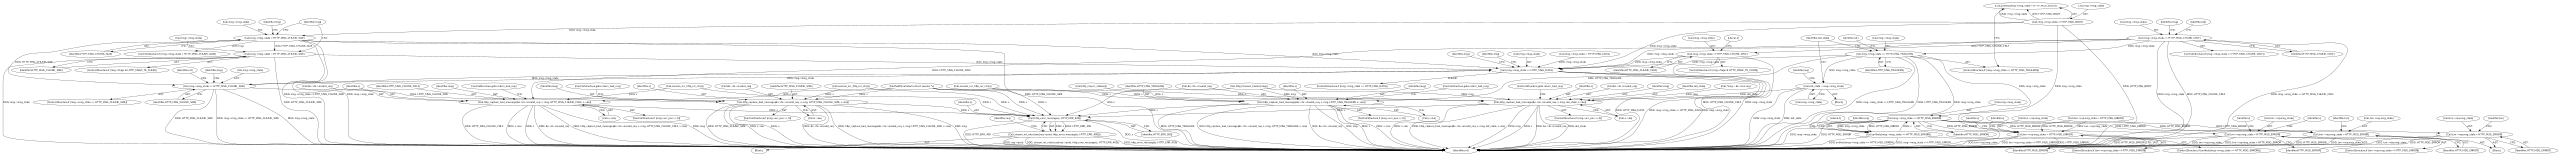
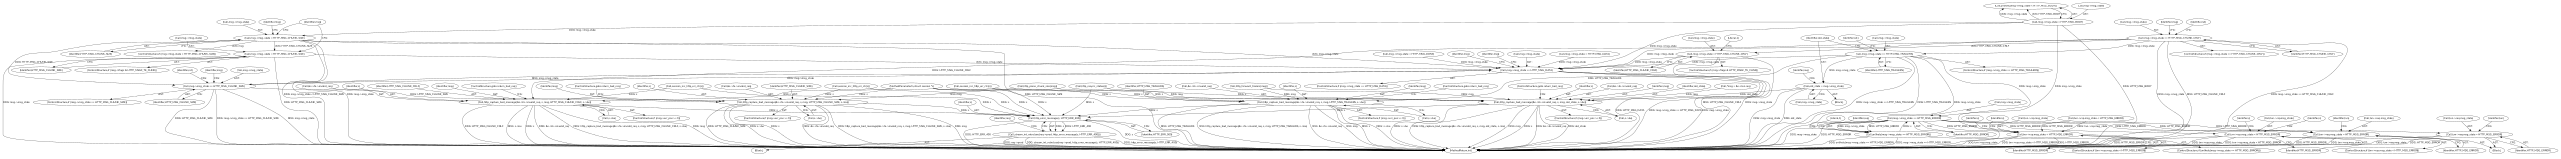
  digraph {
    fontname=Nunito
    node [fontname=Nunito]
    edge [fontname=Nunito]
    n1 [label="(Call,msg->msg_state = HTTP_MSG_CHUNK_SIZE)"]
    n2 [label="(Call,msg->msg_state == HTTP_MSG_DATA)"]
-   n3 [label="(Identifier,int)"]
+   n3 [label="(MethodReturn,int)"]
    n4 [label="(ControlStructure,if (msg->flags & HTTP_MSGF_TE_CHNK))"]
    n5 [label="(Identifier,HTTP_MSG_CHUNK_SIZE)"]
    n6 [label="(Call,msg->msg_state == HTTP_MSG_CHUNK_SIZE)"]
    n7 [label="(ControlStructure,if (msg->msg_state == HTTP_MSG_DATA))"]
    n8 [label="(Call,msg->msg_state < HTTP_MSG_CHUNK_SIZE)"]
    n9 [label="(Identifier,HTTP_MSG_CHUNK_SIZE)"]
    n10 [label="(ControlStructure,if (msg->msg_state < HTTP_MSG_CHUNK_SIZE))"]
    n11 [label="(Call,http_capture_bad_message(&s->fe->invalid_req, s, msg, HTTP_MSG_CHUNK_SIZE, s->be))"]
    n12 [label="(ControlStructure,if (msg->msg_state == HTTP_MSG_CHUNK_SIZE))"]
    n13 [label="(Identifier,HTTP_MSG_CHUNK_SIZE)"]
    n14 [label="(Call,msg->msg_state < HTTP_MSG_BODY)"]
    n15 [label="(Call,unlikely(msg->msg_state < HTTP_MSG_BODY))"]
    n16 [label="(Call,http_error_message(s, HTTP_ERR_400))"]
    n17 [label="(ControlStructure,if (msg->err_pos >= 0))"]
    n18 [label="(Call,s->be)"]
    n19 [label="(Call,msg->msg_state == HTTP_MSG_CHUNK_CRLF)"]
    n20 [label="(Call,msg->msg_state = HTTP_MSG_CHUNK_CRLF)"]
    n21 [label="(Call,http_capture_bad_message(&s->fe->invalid_req, s, msg, HTTP_MSG_CHUNK_CRLF, s->be))"]
    n22 [label="(Call,msg->msg_state == HTTP_MSG_TRAILERS)"]
    n23 [label="(ControlStructure,if (msg->msg_state == HTTP_MSG_CHUNK_CRLF))"]
    n24 [label="(Identifier,HTTP_MSG_CHUNK_CRLF)"]
    n25 [label="(Call,stream_int_retnclose(req->prod, http_error_message(s, HTTP_ERR_400)))"]
    n26 [label="(Identifier,HTTP_ERR_500)"]
    n27 [label="(Block,)"]
    n28 [label="(Identifier,HTTP_MSG_CHUNK_CRLF)"]
    n29 [label="(ControlStructure,if (msg->flags & HTTP_MSGF_TE_CHNK))"]
    n30 [label="(Call,s->be)"]
    n31 [label="(ControlStructure,if (msg->err_pos >= 0))"]
    n32 [label="(Call,http_capture_bad_message(&s->fe->invalid_req, s, msg, HTTP_MSG_TRAILERS, s->be))"]
    n33 [label="(Call,old_state = msg->msg_state)"]
    n34 [label="(Call,msg->msg_state == HTTP_MSG_ERROR)"]
    n35 [label="(Identifier,HTTP_MSG_TRAILERS)"]
    n36 [label="(ControlStructure,if (msg->msg_state == HTTP_MSG_TRAILERS))"]
    n37 [label="(ControlStructure,if (msg->err_pos >= 0))"]
    n38 [label="(Call,s->be)"]
    n39 [label="(Call,http_capture_bad_message(&s->fe->invalid_req, s, msg, old_state, s->be))"]
    n40 [label="(Call,msg->msg_state)"]
    n41 [label="(Block,)"]
    n42 [label="(Call,unlikely(msg->msg_state == HTTP_MSG_ERROR))"]
    n43 [label="(Call,txn->req.msg_state = HTTP_MSG_ERROR)"]
    n44 [label="(Call,txn->rsp.msg_state < HTTP_MSG_ERROR)"]
    n45 [label="(Call,txn->req.msg_state = HTTP_MSG_ERROR)"]
    n46 [label="(Call,txn->rsp.msg_state < HTTP_MSG_ERROR)"]
    n47 [label="(Identifier,HTTP_MSG_ERROR)"]
    n48 [label="(ControlStructure,if (msg->err_pos >= 0))"]
    n49 [label="(Call,s->be)"]
    n50 [label="(ControlStructure,if (unlikely(msg->msg_state == HTTP_MSG_ERROR)))"]
    n51 [label="(Block,)"]
    n52 [label="(Identifier,HTTP_MSG_ERROR)"]
    n53 [label="(Identifier,HTTP_MSG_ERROR)"]
    n54 [label="(ControlStructure,if (txn->rsp.msg_state < HTTP_MSG_ERROR))"]
    n55 [label="(Identifier,HTTP_MSG_ERROR)"]
    n56 [label="(Identifier,HTTP_MSG_ERROR)"]
    n57 [label="(ControlStructure,if (txn->rsp.msg_state < HTTP_MSG_ERROR))"]
    n58 [label="(Identifier,s)"]
    n59 [label="(Identifier,msg)"]
    n60 [label="(Call,msg->msg_state)"]
    n61 [label="(Identifier,msg)"]
    n62 [label="(Call,*msg = &s->txn.req)"]
    n63 [label="(ControlStructure,goto return_bad_req;)"]
    n64 [label="(Call,msg->msg_state)"]
    n65 [label="(Call,txn->req.msg_state)"]
    n66 [label="(Identifier,msg)"]
    n67 [label="(Call,session_inc_http_err_ctr(s))"]
    n68 [label="(Identifier,s)"]
    n69 [label="(Identifier,req)"]
    n70 [label="(ControlStructure,goto return_bad_req;)"]
    n71 [label="(Call,http_forward_trailers(msg))"]
    n72 [label="(Identifier,ret)"]
    n73 [label="(Identifier,txn)"]
    n74 [label="(Identifier,msg)"]
    n75 [label="(ControlStructure,goto return_bad_req;)"]
    n76 [label="(Call,&s->fe->invalid_req)"]
    n77 [label="(Identifier,HTTP_MSG_TRAILERS)"]
    n78 [label="(Call,txn->rsp.msg_state)"]
    n79 [label="(Identifier,s)"]
    n80 [label="(Identifier,msg)"]
    n81 [label="(ControlStructure,goto return_bad_req;)"]
    n82 [label="(Identifier,ret)"]
    n83 [label="(Identifier,msg)"]
    n84 [label="(Call,session_inc_http_err_ctr(s))"]
    n85 [label="(Literal,1)"]
    n86 [label="(Call,txn->rsp.msg_state)"]
    n87 [label="(Identifier,old_state)"]
    n88 [label="(Identifier,txn)"]
    n89 [label="(Call,msg->msg_state)"]
    n90 [label="(Call,msg->msg_state)"]
    n91 [label="(Identifier,req)"]
    n92 [label="(Identifier,s)"]
    n93 [label="(Identifier,msg)"]
    n94 [label="(Call,&s->fe->invalid_req)"]
    n95 [label="(Identifier,s)"]
    n96 [label="(Call,msg->msg_state)"]
    n97 [label="(Call,http_resync_states(s))"]
    n98 [label="(Identifier,req)"]
    n99 [label="(Call,msg->msg_state)"]
    n100 [label="(MethodParameterIn,struct session *s)"]
    n101 [label="(Identifier,s)"]
    n102 [label="(Identifier,s)"]
    n103 [label="(Identifier,msg)"]
    n104 [label="(Call,&s->fe->invalid_req)"]
    n105 [label="(Call,msg->msg_state = HTTP_MSG_DATA)"]
    n106 [label="(Identifier,ret)"]
    n107 [label="(Call,msg->msg_state)"]
    n108 [label="(Call,txn->rsp.msg_state < HTTP_MSG_ERROR)"]
    n109 [label="(Call,session_inc_http_err_ctr(s))"]
    n110 [label="(Literal,1)"]
    n111 [label="(Identifier,s)"]
    n112 [label="(Identifier,msg)"]
    n113 [label="(Identifier,HTTP_MSG_CHUNK_SIZE)"]
    n114 [label="(Call,msg->msg_state)"]
    n115 [label="(Identifier,msg)"]
+   n116 [label="(Call,msg->msg_state = HTTP_MSG_DONE)"]
    n117 [label="(Call,txn->req.msg_state)"]
    n118 [label="(Call,&s->fe->invalid_req)"]
    n119 [label="(Call,msg->msg_state)"]
    n120 [label="(Identifier,s)"]
    n121 [label="(Identifier,HTTP_MSG_CHUNK_CRLF)"]
    n122 [label="(Identifier,old_state)"]
+   n123 [label="(Call,http_parse_chunk_size(msg))"]
    n1 -> n2 [label="DDG: msg->msg_state"]
    n1 -> n3 [label="DDG: HTTP_MSG_CHUNK_SIZE"]
    n1 -> n3 [label="DDG: msg->msg_state"]
    n1 -> n4 [label="AST: "]
    n1 -> n5 [label="CFG: "]
    n2 -> n3 [label="DDG: HTTP_MSG_DATA"]
    n2 -> n3 [label="DDG: msg->msg_state == HTTP_MSG_DATA"]
    n2 -> n3 [label="DDG: msg->msg_state"]
    n2 -> n6 [label="DDG: msg->msg_state"]
-   n2 -> n7 [label="CHUNK: "]
+   n2 -> n7 [label="AST: "]
    n5 -> n1 [label="AST: "]
    n6 -> n2 [label="DDG: msg->msg_state"]
    n6 -> n3 [label="DDG: HTTP_MSG_CHUNK_SIZE"]
    n6 -> n3 [label="DDG: msg->msg_state == HTTP_MSG_CHUNK_SIZE"]
    n6 -> n3 [label="DDG: msg->msg_state"]
    n6 -> n11 [label="DDG: HTTP_MSG_CHUNK_SIZE"]
    n6 -> n12 [label="AST: "]
    n6 -> n13 [label="CFG: "]
    n8 -> n1 [label="DDG: HTTP_MSG_CHUNK_SIZE"]
    n8 -> n2 [label="DDG: msg->msg_state"]
    n8 -> n3 [label="DDG: msg->msg_state < HTTP_MSG_CHUNK_SIZE"]
    n8 -> n3 [label="DDG: msg->msg_state"]
    n8 -> n3 [label="DDG: HTTP_MSG_CHUNK_SIZE"]
    n8 -> n6 [label="DDG: HTTP_MSG_CHUNK_SIZE"]
    n8 -> n9 [label="CFG: "]
    n8 -> n10 [label="DDG: msg"]
    n9 -> n8 [label="AST: "]
    n11 -> n3 [label="DDG: HTTP_MSG_CHUNK_SIZE"]
    n11 -> n3 [label="DDG: s->be"]
    n11 -> n3 [label="DDG: s"]
    n11 -> n3 [label="DDG: &s->fe->invalid_req"]
    n11 -> n3 [label="DDG: http_capture_bad_message(&s->fe->invalid_req, s, msg, HTTP_MSG_CHUNK_SIZE, s->be)"]
    n11 -> n3 [label="DDG: msg"]
    n11 -> n16 [label="DDG: s"]
    n11 -> n17 [label="AST: "]
    n11 -> n18 [label="CFG: "]
    n13 -> n6 [label="AST: "]
    n14 -> n2 [label="DDG: msg->msg_state"]
    n14 -> n3 [label="DDG: msg->msg_state"]
    n14 -> n3 [label="DDG: HTTP_MSG_BODY"]
    n14 -> n8 [label="DDG: msg->msg_state"]
    n14 -> n15 [label="AST: "]
    n14 -> n15 [label="DDG: msg->msg_state"]
    n14 -> n15 [label="DDG: HTTP_MSG_BODY"]
-   n15 -> n36 [label="CFG: "]
+   n15 -> n14 [label="CFG: "]
    n16 -> n3 [label="DDG: s"]
    n16 -> n3 [label="DDG: HTTP_ERR_400"]
    n16 -> n25 [label="AST: "]
    n16 -> n25 [label="DDG: s"]
    n16 -> n25 [label="DDG: HTTP_ERR_400"]
    n16 -> n26 [label="CFG: "]
    n18 -> n11 [label="AST: "]
    n19 -> n2 [label="DDG: msg->msg_state"]
    n19 -> n3 [label="DDG: msg->msg_state"]
    n19 -> n3 [label="DDG: HTTP_MSG_CHUNK_CRLF"]
    n19 -> n3 [label="DDG: msg->msg_state == HTTP_MSG_CHUNK_CRLF"]
    n19 -> n20 [label="DDG: HTTP_MSG_CHUNK_CRLF"]
    n19 -> n21 [label="DDG: HTTP_MSG_CHUNK_CRLF"]
    n19 -> n22 [label="DDG: msg->msg_state"]
    n19 -> n23 [label="AST: "]
    n19 -> n24 [label="CFG: "]
    n20 -> n2 [label="DDG: msg->msg_state"]
    n20 -> n3 [label="DDG: HTTP_MSG_CHUNK_CRLF"]
    n20 -> n3 [label="DDG: msg->msg_state"]
    n20 -> n28 [label="CFG: "]
    n20 -> n29 [label="AST: "]
    n21 -> n3 [label="DDG: HTTP_MSG_CHUNK_CRLF"]
    n21 -> n3 [label="DDG: s->be"]
    n21 -> n3 [label="DDG: s"]
    n21 -> n3 [label="DDG: &s->fe->invalid_req"]
    n21 -> n3 [label="DDG: http_capture_bad_message(&s->fe->invalid_req, s, msg, HTTP_MSG_CHUNK_CRLF, s->be)"]
    n21 -> n3 [label="DDG: msg"]
    n21 -> n16 [label="DDG: s"]
    n21 -> n30 [label="CFG: "]
    n21 -> n31 [label="AST: "]
    n22 -> n2 [label="DDG: msg->msg_state"]
    n22 -> n3 [label="DDG: msg->msg_state"]
    n22 -> n3 [label="DDG: msg->msg_state == HTTP_MSG_TRAILERS"]
    n22 -> n3 [label="DDG: HTTP_MSG_TRAILERS"]
    n22 -> n32 [label="DDG: HTTP_MSG_TRAILERS"]
    n22 -> n33 [label="DDG: msg->msg_state"]
    n22 -> n34 [label="DDG: msg->msg_state"]
    n22 -> n35 [label="CFG: "]
    n22 -> n36 [label="AST: "]
    n24 -> n19 [label="AST: "]
    n25 -> n3 [label="DDG: http_error_message(s, HTTP_ERR_400)"]
    n25 -> n3 [label="DDG: req->prod"]
    n25 -> n3 [label="DDG: stream_int_retnclose(req->prod, http_error_message(s, HTTP_ERR_400))"]
    n25 -> n16 [label="CFG: "]
    n25 -> n27 [label="AST: "]
    n26 -> n16 [label="AST: "]
    n28 -> n20 [label="AST: "]
    n30 -> n21 [label="AST: "]
    n32 -> n3 [label="DDG: s"]
    n32 -> n3 [label="DDG: s->be"]
    n32 -> n3 [label="DDG: HTTP_MSG_TRAILERS"]
    n32 -> n3 [label="DDG: http_capture_bad_message(&s->fe->invalid_req, s, msg, HTTP_MSG_TRAILERS, s->be)"]
    n32 -> n3 [label="DDG: &s->fe->invalid_req"]
    n32 -> n3 [label="DDG: msg"]
    n32 -> n16 [label="DDG: s"]
    n32 -> n37 [label="AST: "]
    n32 -> n38 [label="CFG: "]
    n33 -> n3 [label="DDG: msg->msg_state"]
    n33 -> n3 [label="DDG: old_state"]
    n33 -> n39 [label="DDG: old_state"]
    n33 -> n40 [label="CFG: "]
    n33 -> n41 [label="AST: "]
    n34 -> n3 [label="DDG: msg->msg_state"]
    n34 -> n3 [label="DDG: HTTP_MSG_ERROR"]
    n34 -> n42 [label="AST: "]
    n34 -> n42 [label="DDG: msg->msg_state"]
    n34 -> n42 [label="DDG: HTTP_MSG_ERROR"]
    n34 -> n43 [label="DDG: HTTP_MSG_ERROR"]
    n34 -> n44 [label="DDG: HTTP_MSG_ERROR"]
    n34 -> n45 [label="DDG: HTTP_MSG_ERROR"]
    n34 -> n46 [label="DDG: HTTP_MSG_ERROR"]
    n34 -> n47 [label="CFG: "]
    n35 -> n22 [label="AST: "]
    n38 -> n32 [label="AST: "]
    n39 -> n3 [label="DDG: &s->fe->invalid_req"]
    n39 -> n3 [label="DDG: old_state"]
    n39 -> n3 [label="DDG: s->be"]
    n39 -> n3 [label="DDG: http_capture_bad_message(&s->fe->invalid_req, s, msg, old_state, s->be)"]
    n39 -> n3 [label="DDG: msg"]
    n39 -> n3 [label="DDG: s"]
    n39 -> n16 [label="DDG: s"]
    n39 -> n48 [label="AST: "]
    n39 -> n49 [label="CFG: "]
    n40 -> n33 [label="AST: "]
    n42 -> n3 [label="DDG: unlikely(msg->msg_state == HTTP_MSG_ERROR)"]
    n42 -> n3 [label="DDG: msg->msg_state == HTTP_MSG_ERROR"]
    n42 -> n34 [label="DDG: s"]
    n42 -> n50 [label="AST: "]
    n43 -> n3 [label="DDG: txn->req.msg_state"]
    n43 -> n3 [label="DDG: HTTP_MSG_ERROR"]
    n43 -> n51 [label="AST: "]
    n43 -> n52 [label="CFG: "]
    n44 -> n3 [label="DDG: txn->rsp.msg_state"]
    n44 -> n3 [label="DDG: txn->rsp.msg_state < HTTP_MSG_ERROR"]
    n44 -> n3 [label="DDG: HTTP_MSG_ERROR"]
    n44 -> n53 [label="CFG: "]
    n44 -> n54 [label="AST: "]
    n45 -> n3 [label="DDG: txn->req.msg_state"]
    n45 -> n3 [label="DDG: HTTP_MSG_ERROR"]
    n45 -> n51 [label="AST: "]
    n45 -> n55 [label="CFG: "]
    n46 -> n3 [label="DDG: HTTP_MSG_ERROR"]
    n46 -> n3 [label="DDG: txn->rsp.msg_state"]
    n46 -> n3 [label="DDG: txn->rsp.msg_state < HTTP_MSG_ERROR"]
    n46 -> n56 [label="CFG: "]
    n46 -> n57 [label="AST: "]
    n47 -> n34 [label="AST: "]
    n49 -> n39 [label="AST: "]
    n52 -> n43 [label="AST: "]
    n53 -> n44 [label="AST: "]
    n55 -> n45 [label="AST: "]
    n56 -> n46 [label="AST: "]
    n58 -> n32 [label="AST: "]
    n59 -> n32 [label="AST: "]
    n60 -> n19 [label="AST: "]
    n61 -> n21 [label="AST: "]
    n62 -> n39 [label="DDG: msg"]
    n63 -> n39 [label="CFG: "]
    n64 -> n1 [label="AST: "]
    n65 -> n45 [label="AST: "]
    n66 -> n11 [label="AST: "]
    n67 -> n11 [label="DDG: s"]
    n67 -> n16 [label="DDG: s"]
    n68 -> n39 [label="AST: "]
    n69 -> n33 [label="CFG: "]
    n70 -> n21 [label="CFG: "]
    n71 -> n32 [label="DDG: msg"]
    n71 -> n39 [label="DDG: msg"]
    n72 -> n22 [label="CFG: "]
    n73 -> n43 [label="CFG: "]
    n74 -> n2 [label="CFG: "]
    n75 -> n32 [label="CFG: "]
    n76 -> n39 [label="AST: "]
    n77 -> n32 [label="AST: "]
    n78 -> n44 [label="AST: "]
    n79 -> n16 [label="AST: "]
    n80 -> n19 [label="CFG: "]
    n81 -> n11 [label="CFG: "]
    n82 -> n6 [label="CFG: "]
    n83 -> n6 [label="CFG: "]
    n84 -> n16 [label="DDG: s"]
    n84 -> n21 [label="DDG: s"]
    n85 -> n20 [label="CFG: "]
    n86 -> n46 [label="AST: "]
    n87 -> n22 [label="CFG: "]
    n87 -> n33 [label="AST: "]
    n88 -> n45 [label="CFG: "]
    n89 -> n20 [label="AST: "]
    n90 -> n14 [label="AST: "]
    n91 -> n25 [label="CFG: "]
    n92 -> n44 [label="CFG: "]
    n93 -> n2 [label="CFG: "]
    n94 -> n32 [label="AST: "]
    n95 -> n46 [label="CFG: "]
    n96 -> n2 [label="AST: "]
-   n71 -> n16 [label="DDG: s"]
+   n97 -> n16 [label="DDG: s"]
    n97 -> n39 [label="DDG: s"]
    n98 -> n42 [label="CFG: "]
    n99 -> n6 [label="AST: "]
    n100 -> n11 [label="DDG: s"]
    n100 -> n16 [label="DDG: s"]
    n100 -> n21 [label="DDG: s"]
    n100 -> n32 [label="DDG: s"]
    n100 -> n39 [label="DDG: s"]
    n101 -> n11 [label="AST: "]
    n102 -> n44 [label="CFG: "]
    n103 -> n39 [label="AST: "]
    n104 -> n11 [label="AST: "]
    n105 -> n2 [label="DDG: msg->msg_state"]
    n106 -> n19 [label="CFG: "]
    n107 -> n34 [label="AST: "]
    n108 -> n43 [label="DDG: HTTP_MSG_ERROR"]
    n108 -> n44 [label="DDG: txn->rsp.msg_state"]
    n108 -> n44 [label="DDG: HTTP_MSG_ERROR"]
    n109 -> n16 [label="DDG: s"]
    n109 -> n32 [label="DDG: s"]
    n110 -> n42 [label="CFG: "]
    n111 -> n46 [label="CFG: "]
    n112 -> n8 [label="CFG: "]
    n113 -> n11 [label="AST: "]
    n114 -> n8 [label="AST: "]
    n115 -> n1 [label="CFG: "]
    n115 -> n8 [label="CFG: "]
+   n116 -> n2 [label="DDG: msg->msg_state"]
    n117 -> n43 [label="AST: "]
    n118 -> n21 [label="AST: "]
    n119 -> n22 [label="AST: "]
    n120 -> n21 [label="AST: "]
    n121 -> n21 [label="AST: "]
    n122 -> n39 [label="AST: "]
+   n123 -> n11 [label="DDG: msg"]
+   n123 -> n39 [label="DDG: msg"]
  }
